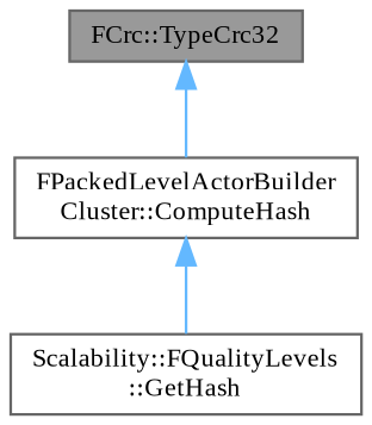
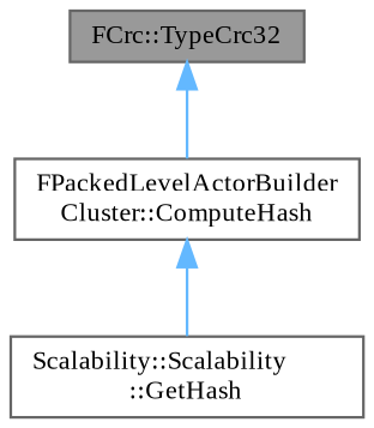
  digraph {
    fontname="Liberation Serif"
    rankdir=TB
    node [color=grey40 fillcolor=white fontname="Liberation Serif" fontsize=10 shape=box style=filled]
    edge [color=steelblue1 dir=back fontname="Liberation Serif" fontsize=10 labelfontname=Helvetica labelfontsize=10 style=solid]
    n1 [color=gray40 fillcolor=grey60 fontcolor=black height=0.2 label="FCrc::TypeCrc32" width=0.4]
    n2 [height=0.2 label="FPackedLevelActorBuilder\lCluster::ComputeHash" width=0.4]
-   n3 [height=0.2 label="Scalability::FQualityLevels\l::GetHash" width=0.4]
+   n3 [height=0.2 label="Scalability::Scalability\l::GetHash" width=0.4]
    n1 -> n2
    n2 -> n3
  }
